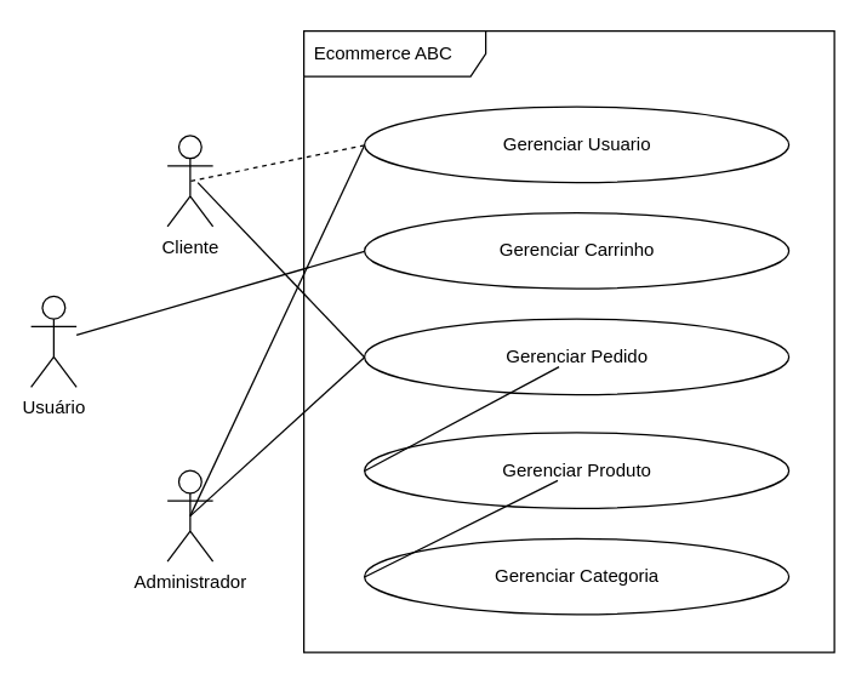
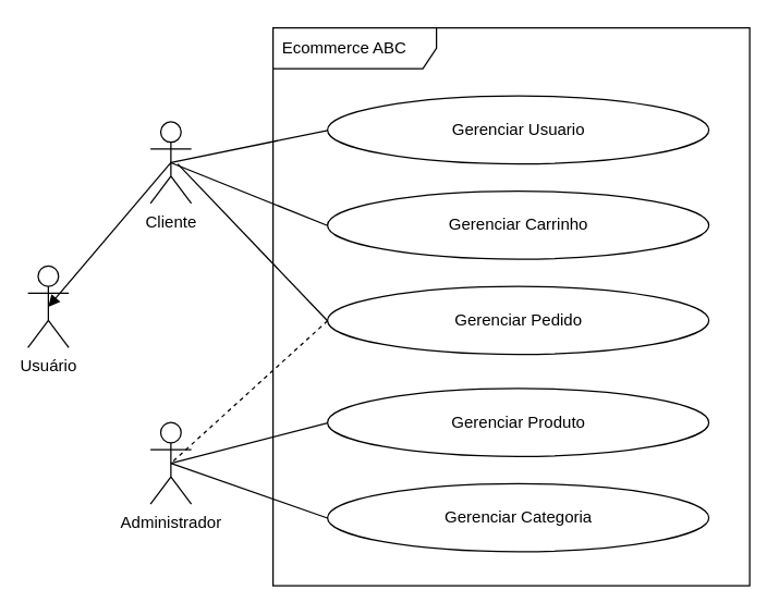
  <mxCell id="0" />
  <mxCell id="1" parent="0" />
  <mxCell id="2" value="Ecommerce ABC" style="shape=umlFrame;whiteSpace=wrap;html=1;width=120;height=30;boundedLbl=1;verticalAlign=middle;align=left;spacingLeft=5;" parent="1" vertex="1"><mxGeometry x="200" y="20" width="350" height="410" as="geometry" /></mxCell>
+ <mxCell id="3" style="edgeStyle=none;html=1;exitX=0.5;exitY=0.5;exitDx=0;exitDy=0;exitPerimeter=0;entryX=0.5;entryY=0.5;entryDx=0;entryDy=0;entryPerimeter=0;endArrow=block;endFill=1;" parent="1" source="4" target="6" edge="1"><mxGeometry relative="1" as="geometry" /></mxCell>
  <mxCell id="4" value="Cliente" style="shape=umlActor;verticalLabelPosition=bottom;verticalAlign=top;html=1;" parent="1" vertex="1"><mxGeometry x="110" y="89.07" width="30" height="60" as="geometry" /></mxCell>
  <mxCell id="5" value="Administrador" style="shape=umlActor;verticalLabelPosition=bottom;verticalAlign=top;html=1;" parent="1" vertex="1"><mxGeometry x="110" y="310" width="30" height="60" as="geometry" /></mxCell>
  <mxCell id="6" value="Usuário" style="shape=umlActor;verticalLabelPosition=bottom;verticalAlign=top;html=1;" parent="1" vertex="1"><mxGeometry x="20" y="195" width="30" height="60" as="geometry" /></mxCell>
  <mxCell id="7" value="" style="shape=ellipse;container=1;horizontal=1;horizontalStack=0;resizeParent=1;resizeParentMax=0;resizeLast=0;html=1;dashed=0;collapsible=0;" parent="1" vertex="1"><mxGeometry x="240" y="70" width="280" height="50" as="geometry" /></mxCell>
  <mxCell id="8" value="Gerenciar Usuario" style="html=1;strokeColor=none;fillColor=none;align=center;verticalAlign=middle;rotatable=0;" parent="7" vertex="1"><mxGeometry y="19.071" width="280.0" height="12.5" as="geometry" /></mxCell>
  <mxCell id="9" value="" style="shape=ellipse;container=1;horizontal=1;horizontalStack=0;resizeParent=1;resizeParentMax=0;resizeLast=0;html=1;dashed=0;collapsible=0;" parent="1" vertex="1"><mxGeometry x="240" y="140" width="280" height="50" as="geometry" /></mxCell>
  <mxCell id="10" value="Gerenciar Carrinho" style="html=1;strokeColor=none;fillColor=none;align=center;verticalAlign=middle;rotatable=0;" parent="9" vertex="1"><mxGeometry y="19.071" width="280.0" height="12.5" as="geometry" /></mxCell>
  <mxCell id="11" value="" style="shape=ellipse;container=1;horizontal=1;horizontalStack=0;resizeParent=1;resizeParentMax=0;resizeLast=0;html=1;dashed=0;collapsible=0;" parent="1" vertex="1"><mxGeometry x="240" y="210" width="280" height="50" as="geometry" /></mxCell>
  <mxCell id="12" value="Gerenciar Pedido" style="html=1;strokeColor=none;fillColor=none;align=center;verticalAlign=middle;rotatable=0;" parent="11" vertex="1"><mxGeometry y="19.071" width="280.0" height="12.5" as="geometry" /></mxCell>
  <mxCell id="13" value="" style="shape=ellipse;container=1;horizontal=1;horizontalStack=0;resizeParent=1;resizeParentMax=0;resizeLast=0;html=1;dashed=0;collapsible=0;" parent="1" vertex="1"><mxGeometry x="240" y="285" width="280" height="50" as="geometry" /></mxCell>
  <mxCell id="14" value="Gerenciar Produto" style="html=1;strokeColor=none;fillColor=none;align=center;verticalAlign=middle;rotatable=0;" parent="13" vertex="1"><mxGeometry y="19.071" width="280.0" height="12.5" as="geometry" /></mxCell>
  <mxCell id="15" value="" style="shape=ellipse;container=1;horizontal=1;horizontalStack=0;resizeParent=1;resizeParentMax=0;resizeLast=0;html=1;dashed=0;collapsible=0;" parent="1" vertex="1"><mxGeometry x="240" y="355" width="280" height="50" as="geometry" /></mxCell>
  <mxCell id="16" value="Gerenciar Categoria" style="html=1;strokeColor=none;fillColor=none;align=center;verticalAlign=middle;rotatable=0;" parent="15" vertex="1"><mxGeometry y="19.071" width="280.0" height="12.5" as="geometry" /></mxCell>
- <mxCell id="17" style="edgeStyle=none;html=1;exitX=0;exitY=0.5;exitDx=0;exitDy=0;entryX=0.5;entryY=0.5;entryDx=0;entryDy=0;entryPerimeter=0;endArrow=none;endFill=0;dashed=1;" parent="1" source="8" target="4" edge="1"><mxGeometry relative="1" as="geometry" /></mxCell>
- <mxCell id="18" style="edgeStyle=none;html=1;exitX=0;exitY=0.5;exitDx=0;exitDy=0;entryX=0.5;entryY=0.5;entryDx=0;entryDy=0;entryPerimeter=0;endArrow=none;endFill=0;" parent="1" source="8" target="5" edge="1"><mxGeometry relative="1" as="geometry" /></mxCell>
- <mxCell id="19" style="edgeStyle=none;html=1;exitX=0;exitY=0.5;exitDx=0;exitDy=0;endArrow=none;endFill=0;" parent="1" source="10" target="6" edge="1"><mxGeometry relative="1" as="geometry" /></mxCell>
+ <mxCell id="17" style="edgeStyle=none;html=1;exitX=0;exitY=0.5;exitDx=0;exitDy=0;entryX=0.5;entryY=0.5;entryDx=0;entryDy=0;entryPerimeter=0;endArrow=none;endFill=0;" parent="1" source="8" target="4" edge="1"><mxGeometry relative="1" as="geometry" /></mxCell>
+ <mxCell id="19" style="edgeStyle=none;html=1;exitX=0;exitY=0.5;exitDx=0;exitDy=0;entryX=0.5;entryY=0.5;entryDx=0;entryDy=0;entryPerimeter=0;endArrow=none;endFill=0;" parent="1" source="10" target="4" edge="1"><mxGeometry relative="1" as="geometry" /></mxCell>
  <mxCell id="20" style="edgeStyle=none;html=1;exitX=0;exitY=0.5;exitDx=0;exitDy=0;endArrow=none;endFill=0;" parent="1" source="12" edge="1"><mxGeometry relative="1" as="geometry"><mxPoint x="130" y="120" as="targetPoint" /></mxGeometry></mxCell>
- <mxCell id="21" style="edgeStyle=none;html=1;exitX=0;exitY=0.5;exitDx=0;exitDy=0;entryX=0.5;entryY=0.5;entryDx=0;entryDy=0;entryPerimeter=0;endArrow=none;endFill=0;" parent="1" source="12" target="5" edge="1"><mxGeometry relative="1" as="geometry" /></mxCell>
- <mxCell id="22" style="edgeStyle=none;html=1;exitX=0;exitY=0.5;exitDx=0;exitDy=0;endArrow=none;endFill=0;" parent="1" source="14" target="12" edge="1"><mxGeometry relative="1" as="geometry"><mxPoint x="130" y="340" as="targetPoint" /></mxGeometry></mxCell>
- <mxCell id="23" style="edgeStyle=none;html=1;exitX=0;exitY=0.5;exitDx=0;exitDy=0;endArrow=none;endFill=0;" parent="1" source="16" target="14" edge="1"><mxGeometry relative="1" as="geometry" /></mxCell>
+ <mxCell id="21" style="edgeStyle=none;html=1;exitX=0;exitY=0.5;exitDx=0;exitDy=0;entryX=0.5;entryY=0.5;entryDx=0;entryDy=0;entryPerimeter=0;endArrow=none;endFill=0;dashed=1;" parent="1" source="12" target="5" edge="1"><mxGeometry relative="1" as="geometry" /></mxCell>
+ <mxCell id="22" style="edgeStyle=none;html=1;exitX=0;exitY=0.5;exitDx=0;exitDy=0;endArrow=none;endFill=0;entryX=0.5;entryY=0.5;entryDx=0;entryDy=0;entryPerimeter=0;" parent="1" source="14" target="5" edge="1"><mxGeometry relative="1" as="geometry"><mxPoint x="130" y="340" as="targetPoint" /></mxGeometry></mxCell>
+ <mxCell id="23" style="edgeStyle=none;html=1;exitX=0;exitY=0.5;exitDx=0;exitDy=0;entryX=0.5;entryY=0.5;entryDx=0;entryDy=0;entryPerimeter=0;endArrow=none;endFill=0;" parent="1" source="16" target="5" edge="1"><mxGeometry relative="1" as="geometry" /></mxCell>
